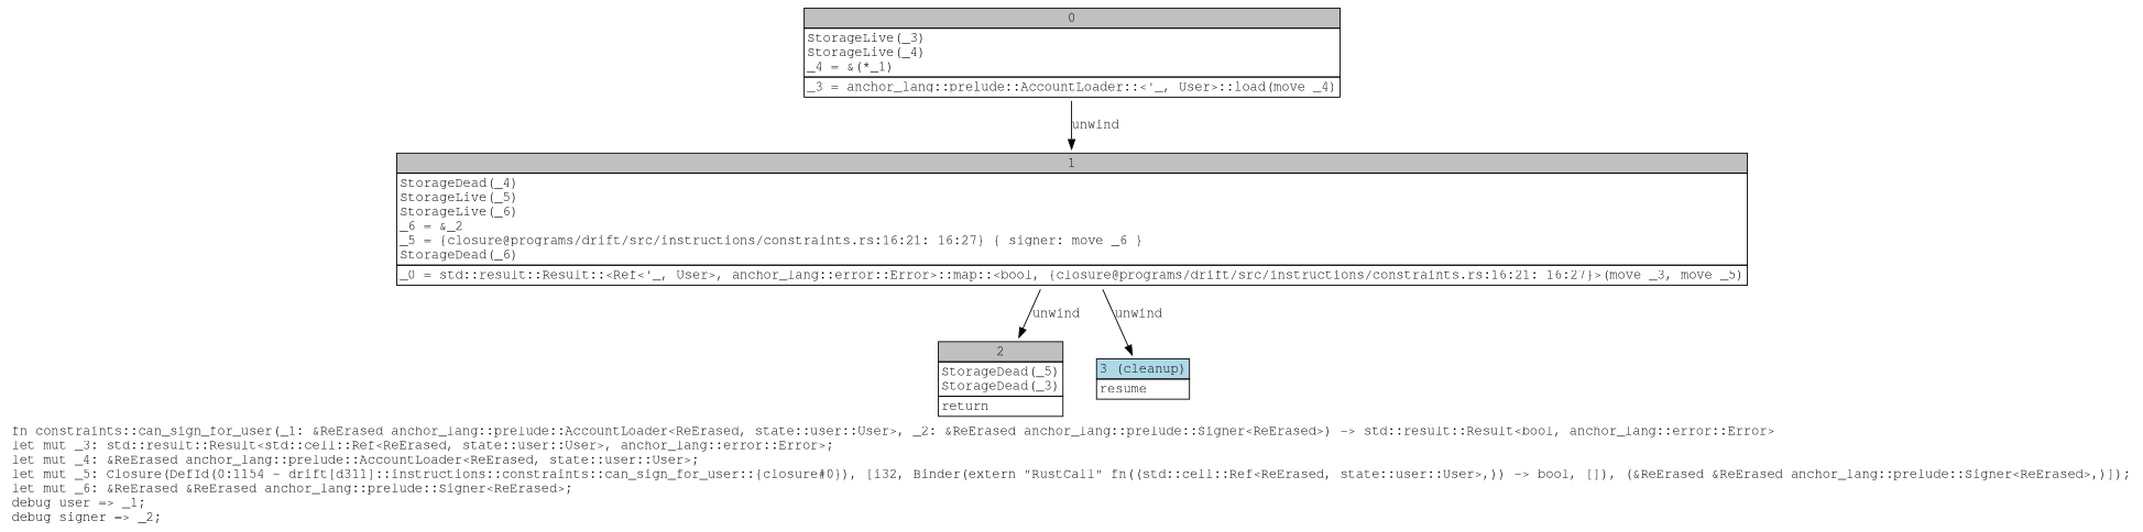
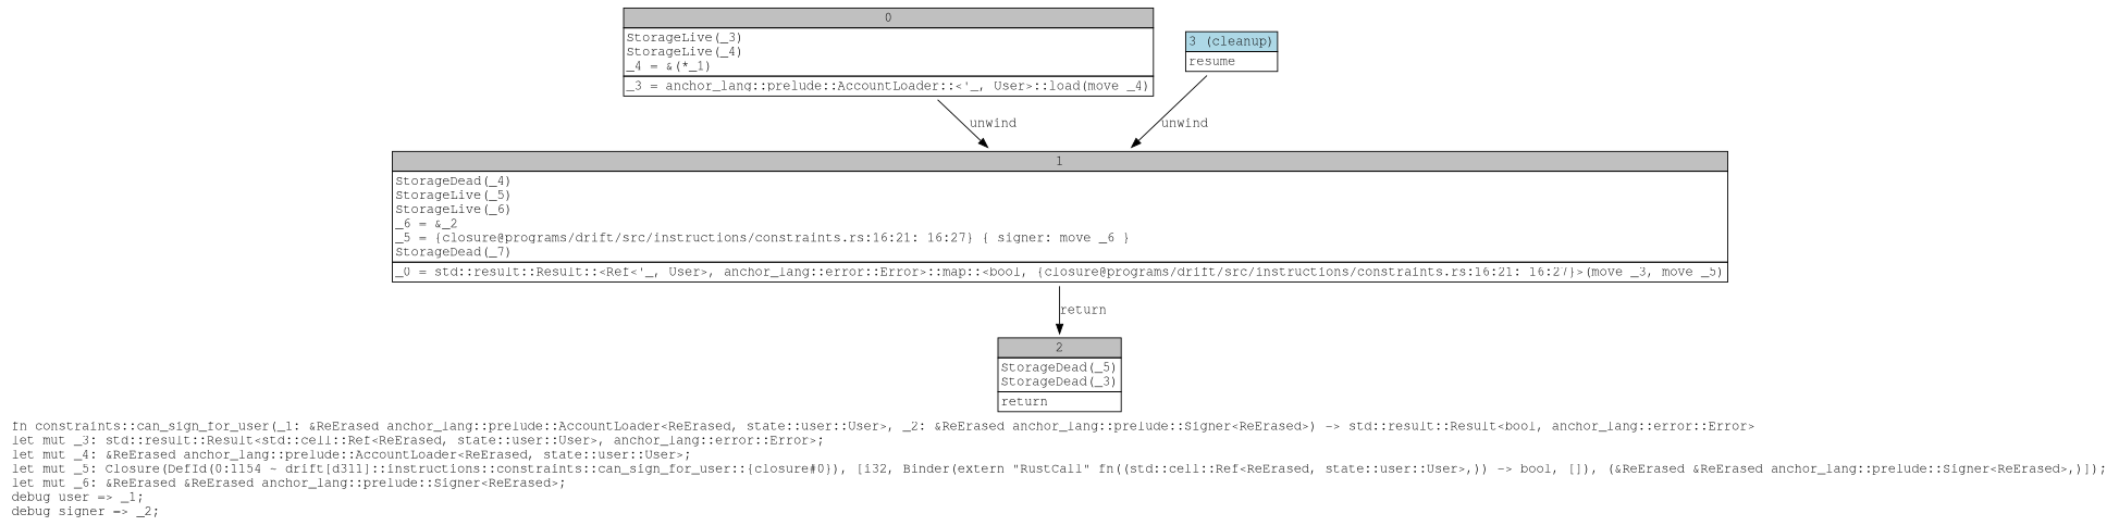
  digraph {
    fontname="Courier, monospace"
    label=<fn constraints::can_sign_for_user(_1: &amp;ReErased anchor_lang::prelude::AccountLoader&lt;ReErased, state::user::User&gt;, _2: &amp;ReErased anchor_lang::prelude::Signer&lt;ReErased&gt;) -&gt; std::result::Result&lt;bool, anchor_lang::error::Error&gt;<br align="left"/>let mut _3: std::result::Result&lt;std::cell::Ref&lt;ReErased, state::user::User&gt;, anchor_lang::error::Error&gt;;<br align="left"/>let mut _4: &amp;ReErased anchor_lang::prelude::AccountLoader&lt;ReErased, state::user::User&gt;;<br align="left"/>let mut _5: Closure(DefId(0:1154 ~ drift[d311]::instructions::constraints::can_sign_for_user::{closure#0}), [i32, Binder(extern &quot;RustCall&quot; fn((std::cell::Ref&lt;ReErased, state::user::User&gt;,)) -&gt; bool, []), (&amp;ReErased &amp;ReErased anchor_lang::prelude::Signer&lt;ReErased&gt;,)]);<br align="left"/>let mut _6: &amp;ReErased &amp;ReErased anchor_lang::prelude::Signer&lt;ReErased&gt;;<br align="left"/>debug user =&gt; _1;<br align="left"/>debug signer =&gt; _2;<br align="left"/>>
    node [fontname="Courier, monospace" shape=none]
    edge [fontname="Courier, monospace"]
    n1 [label=<<table border="0" cellborder="1" cellspacing="0"><tr><td bgcolor="gray" align="center" colspan="1">0</td></tr><tr><td align="left" balign="left">StorageLive(_3)<br/>StorageLive(_4)<br/>_4 = &amp;(*_1)<br/></td></tr><tr><td align="left">_3 = anchor_lang::prelude::AccountLoader::&lt;'_, User&gt;::load(move _4)</td></tr></table>>]
-   n2 [label=<<table border="0" cellborder="1" cellspacing="0"><tr><td bgcolor="gray" align="center" colspan="1">1</td></tr><tr><td align="left" balign="left">StorageDead(_4)<br/>StorageLive(_5)<br/>StorageLive(_6)<br/>_6 = &amp;_2<br/>_5 = {closure@programs/drift/src/instructions/constraints.rs:16:21: 16:27} { signer: move _6 }<br/>StorageDead(_6)<br/></td></tr><tr><td align="left">_0 = std::result::Result::&lt;Ref&lt;'_, User&gt;, anchor_lang::error::Error&gt;::map::&lt;bool, {closure@programs/drift/src/instructions/constraints.rs:16:21: 16:27}&gt;(move _3, move _5)</td></tr></table>>]
+   n2 [label=<<table border="0" cellborder="1" cellspacing="0"><tr><td bgcolor="gray" align="center" colspan="1">1</td></tr><tr><td align="left" balign="left">StorageDead(_4)<br/>StorageLive(_5)<br/>StorageLive(_6)<br/>_6 = &amp;_2<br/>_5 = {closure@programs/drift/src/instructions/constraints.rs:16:21: 16:27} { signer: move _6 }<br/>StorageDead(_7)<br/></td></tr><tr><td align="left">_0 = std::result::Result::&lt;Ref&lt;'_, User&gt;, anchor_lang::error::Error&gt;::map::&lt;bool, {closure@programs/drift/src/instructions/constraints.rs:16:21: 16:27}&gt;(move _3, move _5)</td></tr></table>>]
    n3 [label=<<table border="0" cellborder="1" cellspacing="0"><tr><td bgcolor="gray" align="center" colspan="1">2</td></tr><tr><td align="left" balign="left">StorageDead(_5)<br/>StorageDead(_3)<br/></td></tr><tr><td align="left">return</td></tr></table>>]
    n4 [label=<<table border="0" cellborder="1" cellspacing="0"><tr><td bgcolor="lightblue" align="center" colspan="1">3 (cleanup)</td></tr><tr><td align="left">resume</td></tr></table>>]
    n1 -> n2 [label=unwind]
-   n2 -> n3 [label=unwind]
-   n2 -> n4 [label=unwind]
+   n2 -> n3 [label=return]
+   n4 -> n2 [label=unwind]
  }
